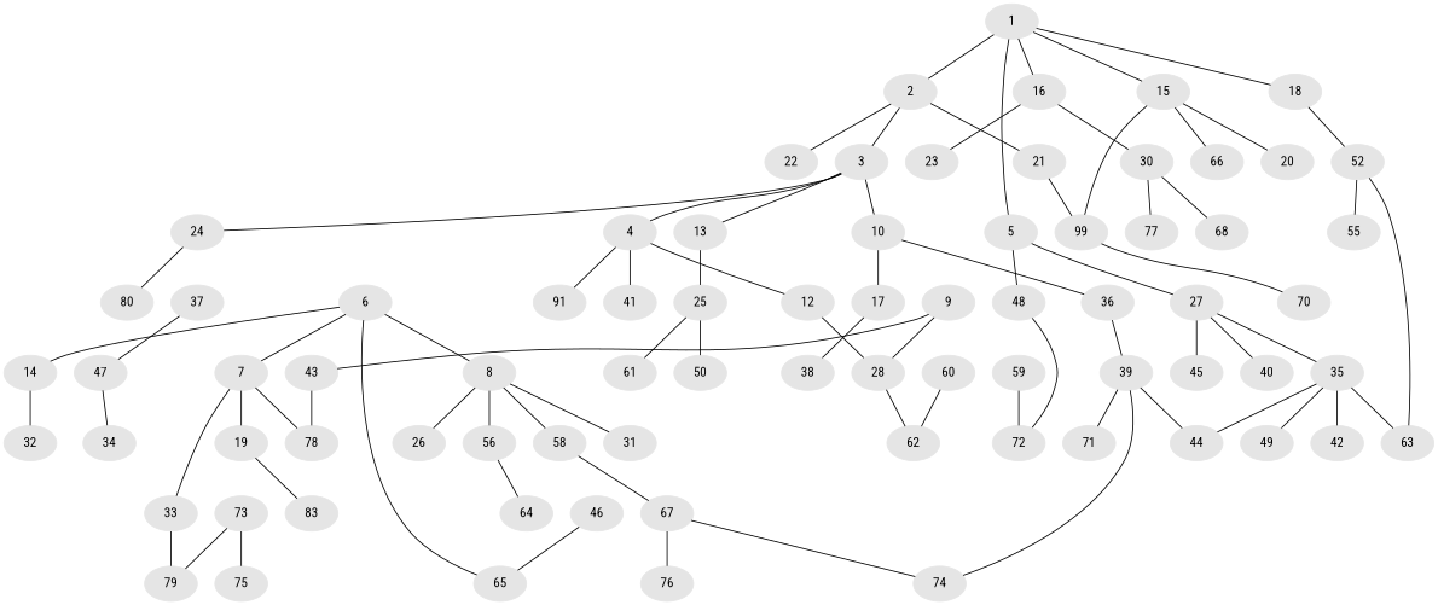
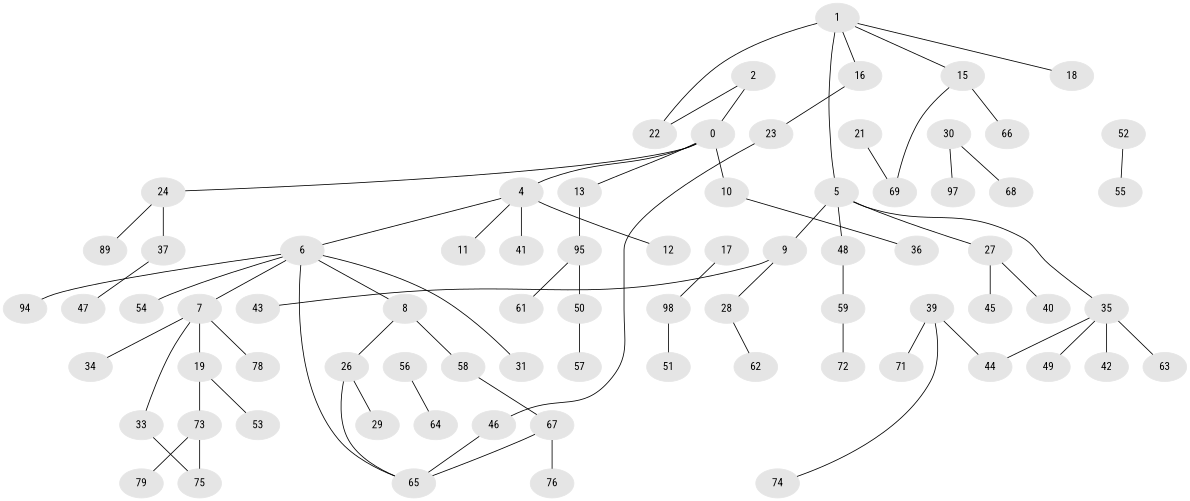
  graph {
    fontname="Roboto Condensed"
    node [color=gray90 fontname="Roboto Condensed" style=filled]
    edge [fontname="Roboto Condensed"]
    1
    2
    5
    15
    16
    18
-   3
+   3 [label=0]
    21
    22
    9
    27
    35
    48
-   20
    66
-   69 [label=99]
+   69
    23
    30
    52
    4
    10
    13
    24
    6
-   11 [label=91]
+   11
    12
    41
    17
    36
-   25
+   25 [label=95]
    37
-   80
+   80 [label=89]
    7
    8
-   14
+   14 [label=94]
    31
+   54
    65
    28
    43
    40
    45
    42
    44
    49
    63
    59
    19
    33
    34
    78
    26
    56
    58
-   32
-   53 [label=83]
+   53
    73
    79
+   29
    64
    67
    62
-   38
+   38 [label=98]
    39
    50
    61
-   70
    46
    68
-   77
+   77 [label=97]
+   51
    55
    75
    47
-   60
+   57
    71
    74
    72
    76
-   1 -- 2
+   1 -- 22
    1 -- 5
    1 -- 15
    1 -- 16
    1 -- 18
    2 -- 3
-   2 -- 21
    2 -- 22
+   5 -- 9
    5 -- 27
-   27 -- 35
+   5 -- 35
    5 -- 48
-   15 -- 20
    15 -- 66
    15 -- 69
    16 -- 23
-   16 -- 30
-   18 -- 52
    3 -- 4
    3 -- 10
    3 -- 13
    3 -- 24
    21 -- 69
    9 -- 28
    9 -- 43
    27 -- 40
    27 -- 45
    35 -- 42
    35 -- 44
    35 -- 49
    35 -- 63
-   48 -- 72
-   69 -- 70
+   48 -- 59
+   23 -- 46
    30 -- 68
    30 -- 77
-   52 -- 63
    52 -- 55
+   4 -- 6
    4 -- 11
    4 -- 12
    4 -- 41
-   10 -- 17
    10 -- 36
    13 -- 25
+   24 -- 37
    24 -- 80
    6 -- 7
    6 -- 8
    6 -- 14
-   8 -- 31
+   6 -- 31
+   6 -- 54
    6 -- 65
-   12 -- 28
    17 -- 38
-   36 -- 39
    25 -- 50
    25 -- 61
    37 -- 47
    7 -- 19
    7 -- 33
-   47 -- 34
+   7 -- 34
    7 -- 78
    8 -- 26
-   8 -- 56
    8 -- 58
-   14 -- 32
    28 -- 62
-   43 -- 78
    59 -- 72
    19 -- 53
-   33 -- 79
+   19 -- 73
+   33 -- 75
+   26 -- 65
+   26 -- 29
    56 -- 64
    58 -- 67
    73 -- 79
    73 -- 75
-   67 -- 74
+   67 -- 65
    67 -- 76
+   38 -- 51
    39 -- 44
    39 -- 71
    39 -- 74
+   50 -- 57
    46 -- 65
-   60 -- 62
  }
